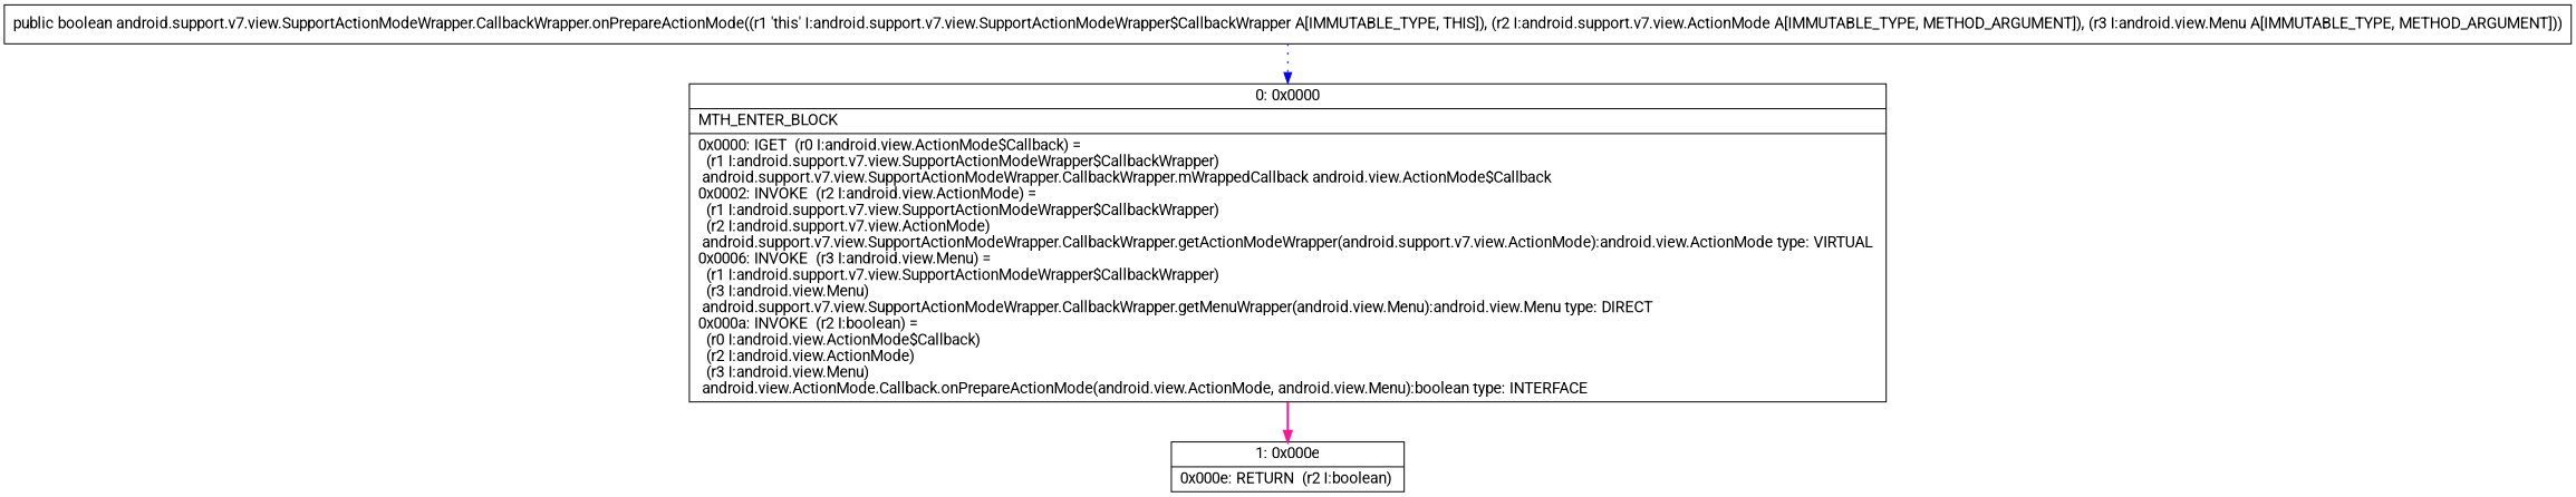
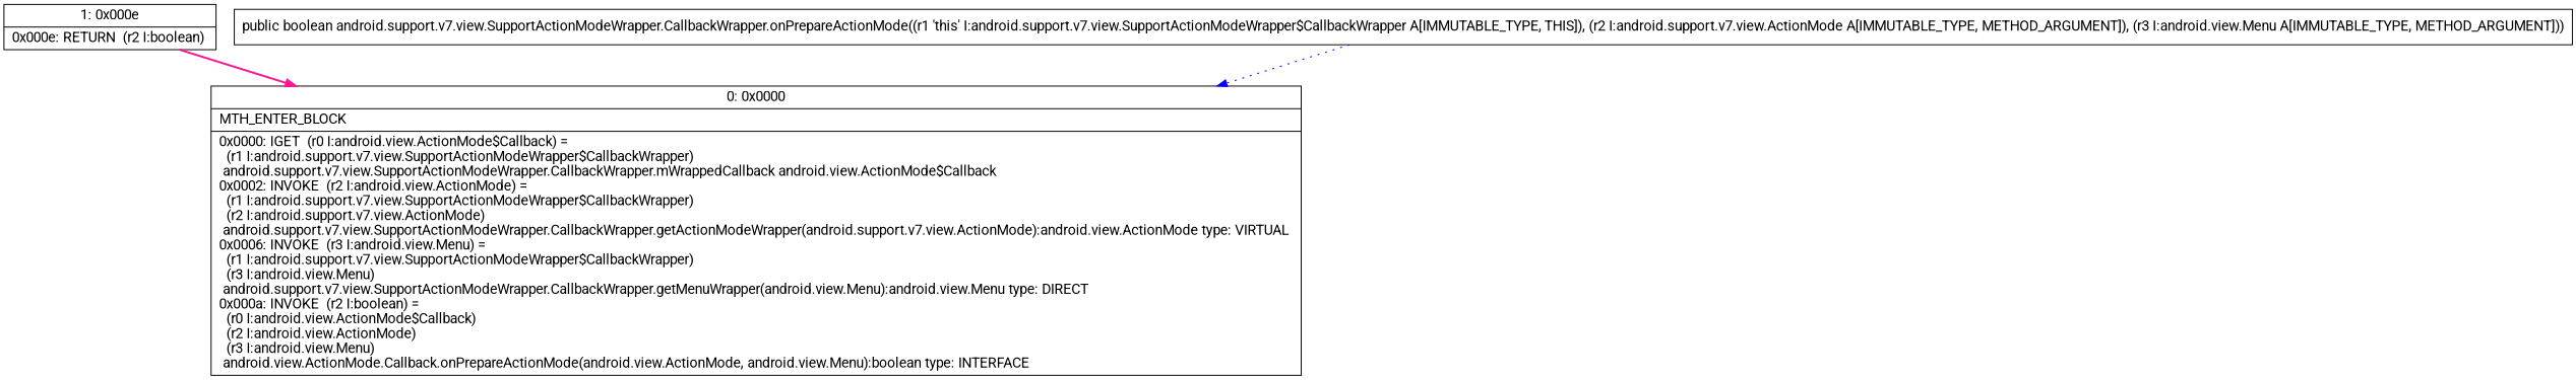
  digraph {
    fontname=Roboto
    node [shape=record color=black fontname=Roboto]
    edge [fontname=Roboto]
    n1 [label="{0\:\ 0x0000|MTH_ENTER_BLOCK\l|0x0000: IGET  (r0 I:android.view.ActionMode$Callback) = \l  (r1 I:android.support.v7.view.SupportActionModeWrapper$CallbackWrapper)\l android.support.v7.view.SupportActionModeWrapper.CallbackWrapper.mWrappedCallback android.view.ActionMode$Callback \l0x0002: INVOKE  (r2 I:android.view.ActionMode) = \l  (r1 I:android.support.v7.view.SupportActionModeWrapper$CallbackWrapper)\l  (r2 I:android.support.v7.view.ActionMode)\l android.support.v7.view.SupportActionModeWrapper.CallbackWrapper.getActionModeWrapper(android.support.v7.view.ActionMode):android.view.ActionMode type: VIRTUAL \l0x0006: INVOKE  (r3 I:android.view.Menu) = \l  (r1 I:android.support.v7.view.SupportActionModeWrapper$CallbackWrapper)\l  (r3 I:android.view.Menu)\l android.support.v7.view.SupportActionModeWrapper.CallbackWrapper.getMenuWrapper(android.view.Menu):android.view.Menu type: DIRECT \l0x000a: INVOKE  (r2 I:boolean) = \l  (r0 I:android.view.ActionMode$Callback)\l  (r2 I:android.view.ActionMode)\l  (r3 I:android.view.Menu)\l android.view.ActionMode.Callback.onPrepareActionMode(android.view.ActionMode, android.view.Menu):boolean type: INTERFACE \l}"]
    n2 [label="{1\:\ 0x000e|0x000e: RETURN  (r2 I:boolean) \l}"]
    n3 [label="{public boolean android.support.v7.view.SupportActionModeWrapper.CallbackWrapper.onPrepareActionMode((r1 'this' I:android.support.v7.view.SupportActionModeWrapper$CallbackWrapper A[IMMUTABLE_TYPE, THIS]), (r2 I:android.support.v7.view.ActionMode A[IMMUTABLE_TYPE, METHOD_ARGUMENT]), (r3 I:android.view.Menu A[IMMUTABLE_TYPE, METHOD_ARGUMENT])) }"]
-   n1 -> n2 [color=deeppink style=bold]
+   n2 -> n1 [color=deeppink style=bold]
    n3 -> n1 [color=blue style=dotted]
  }
